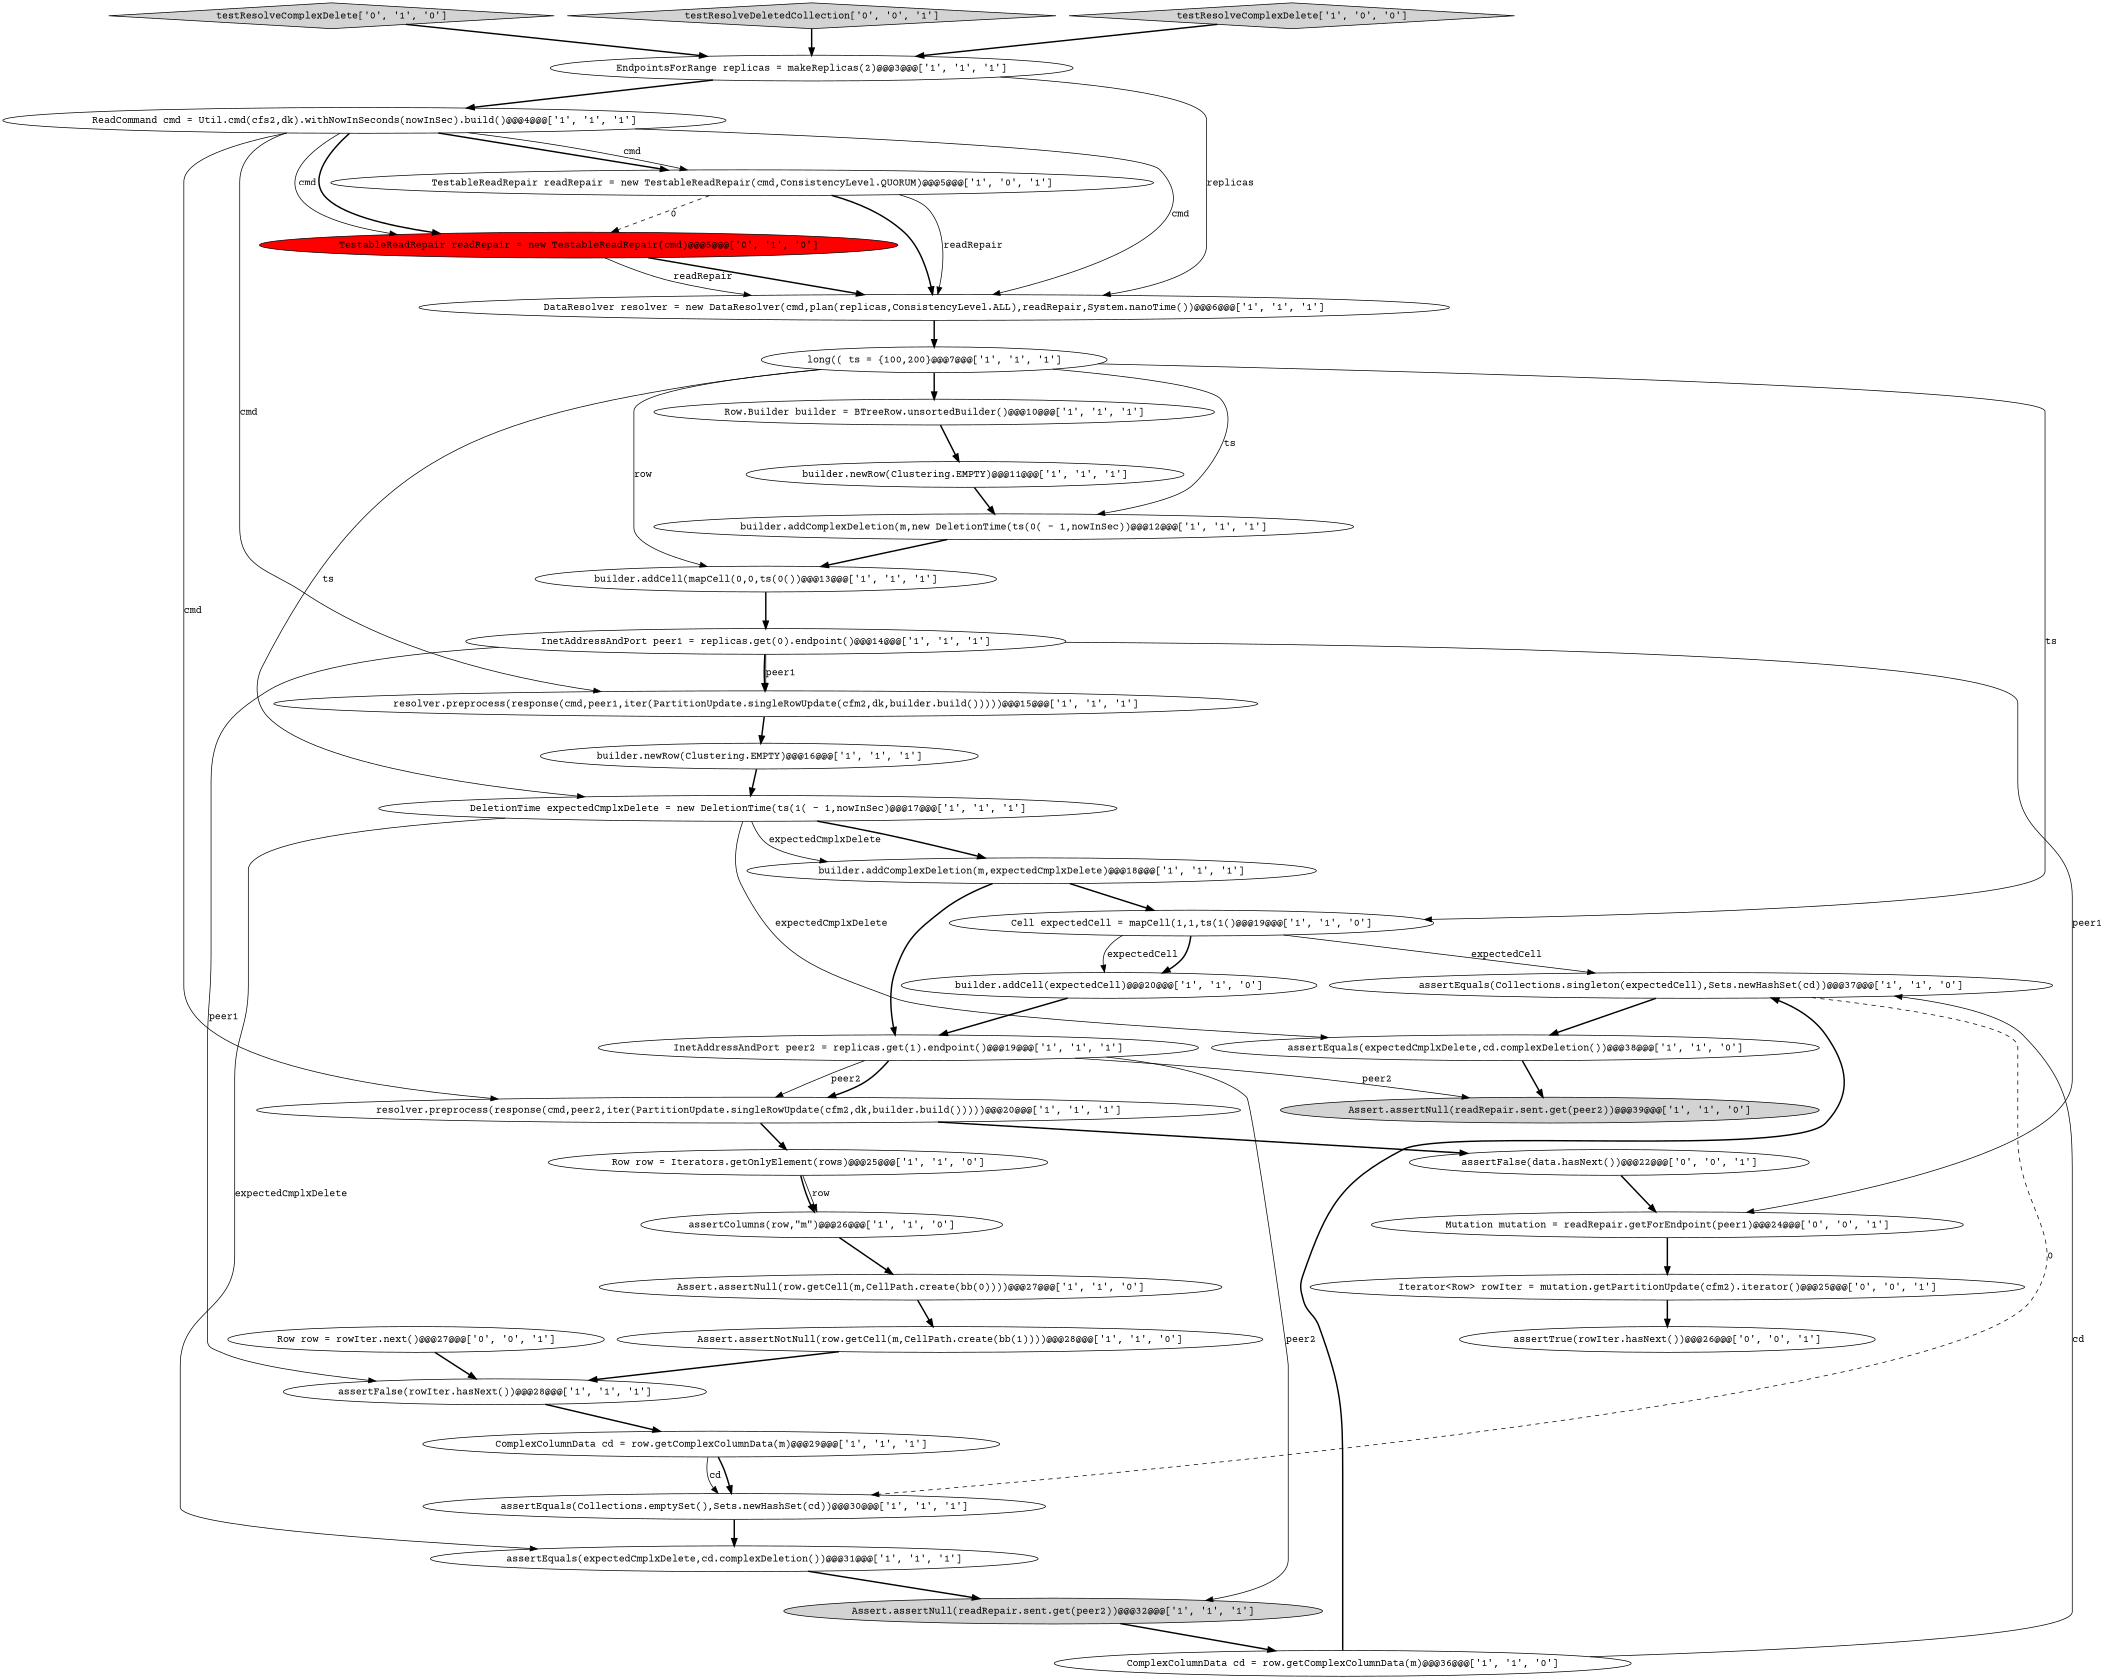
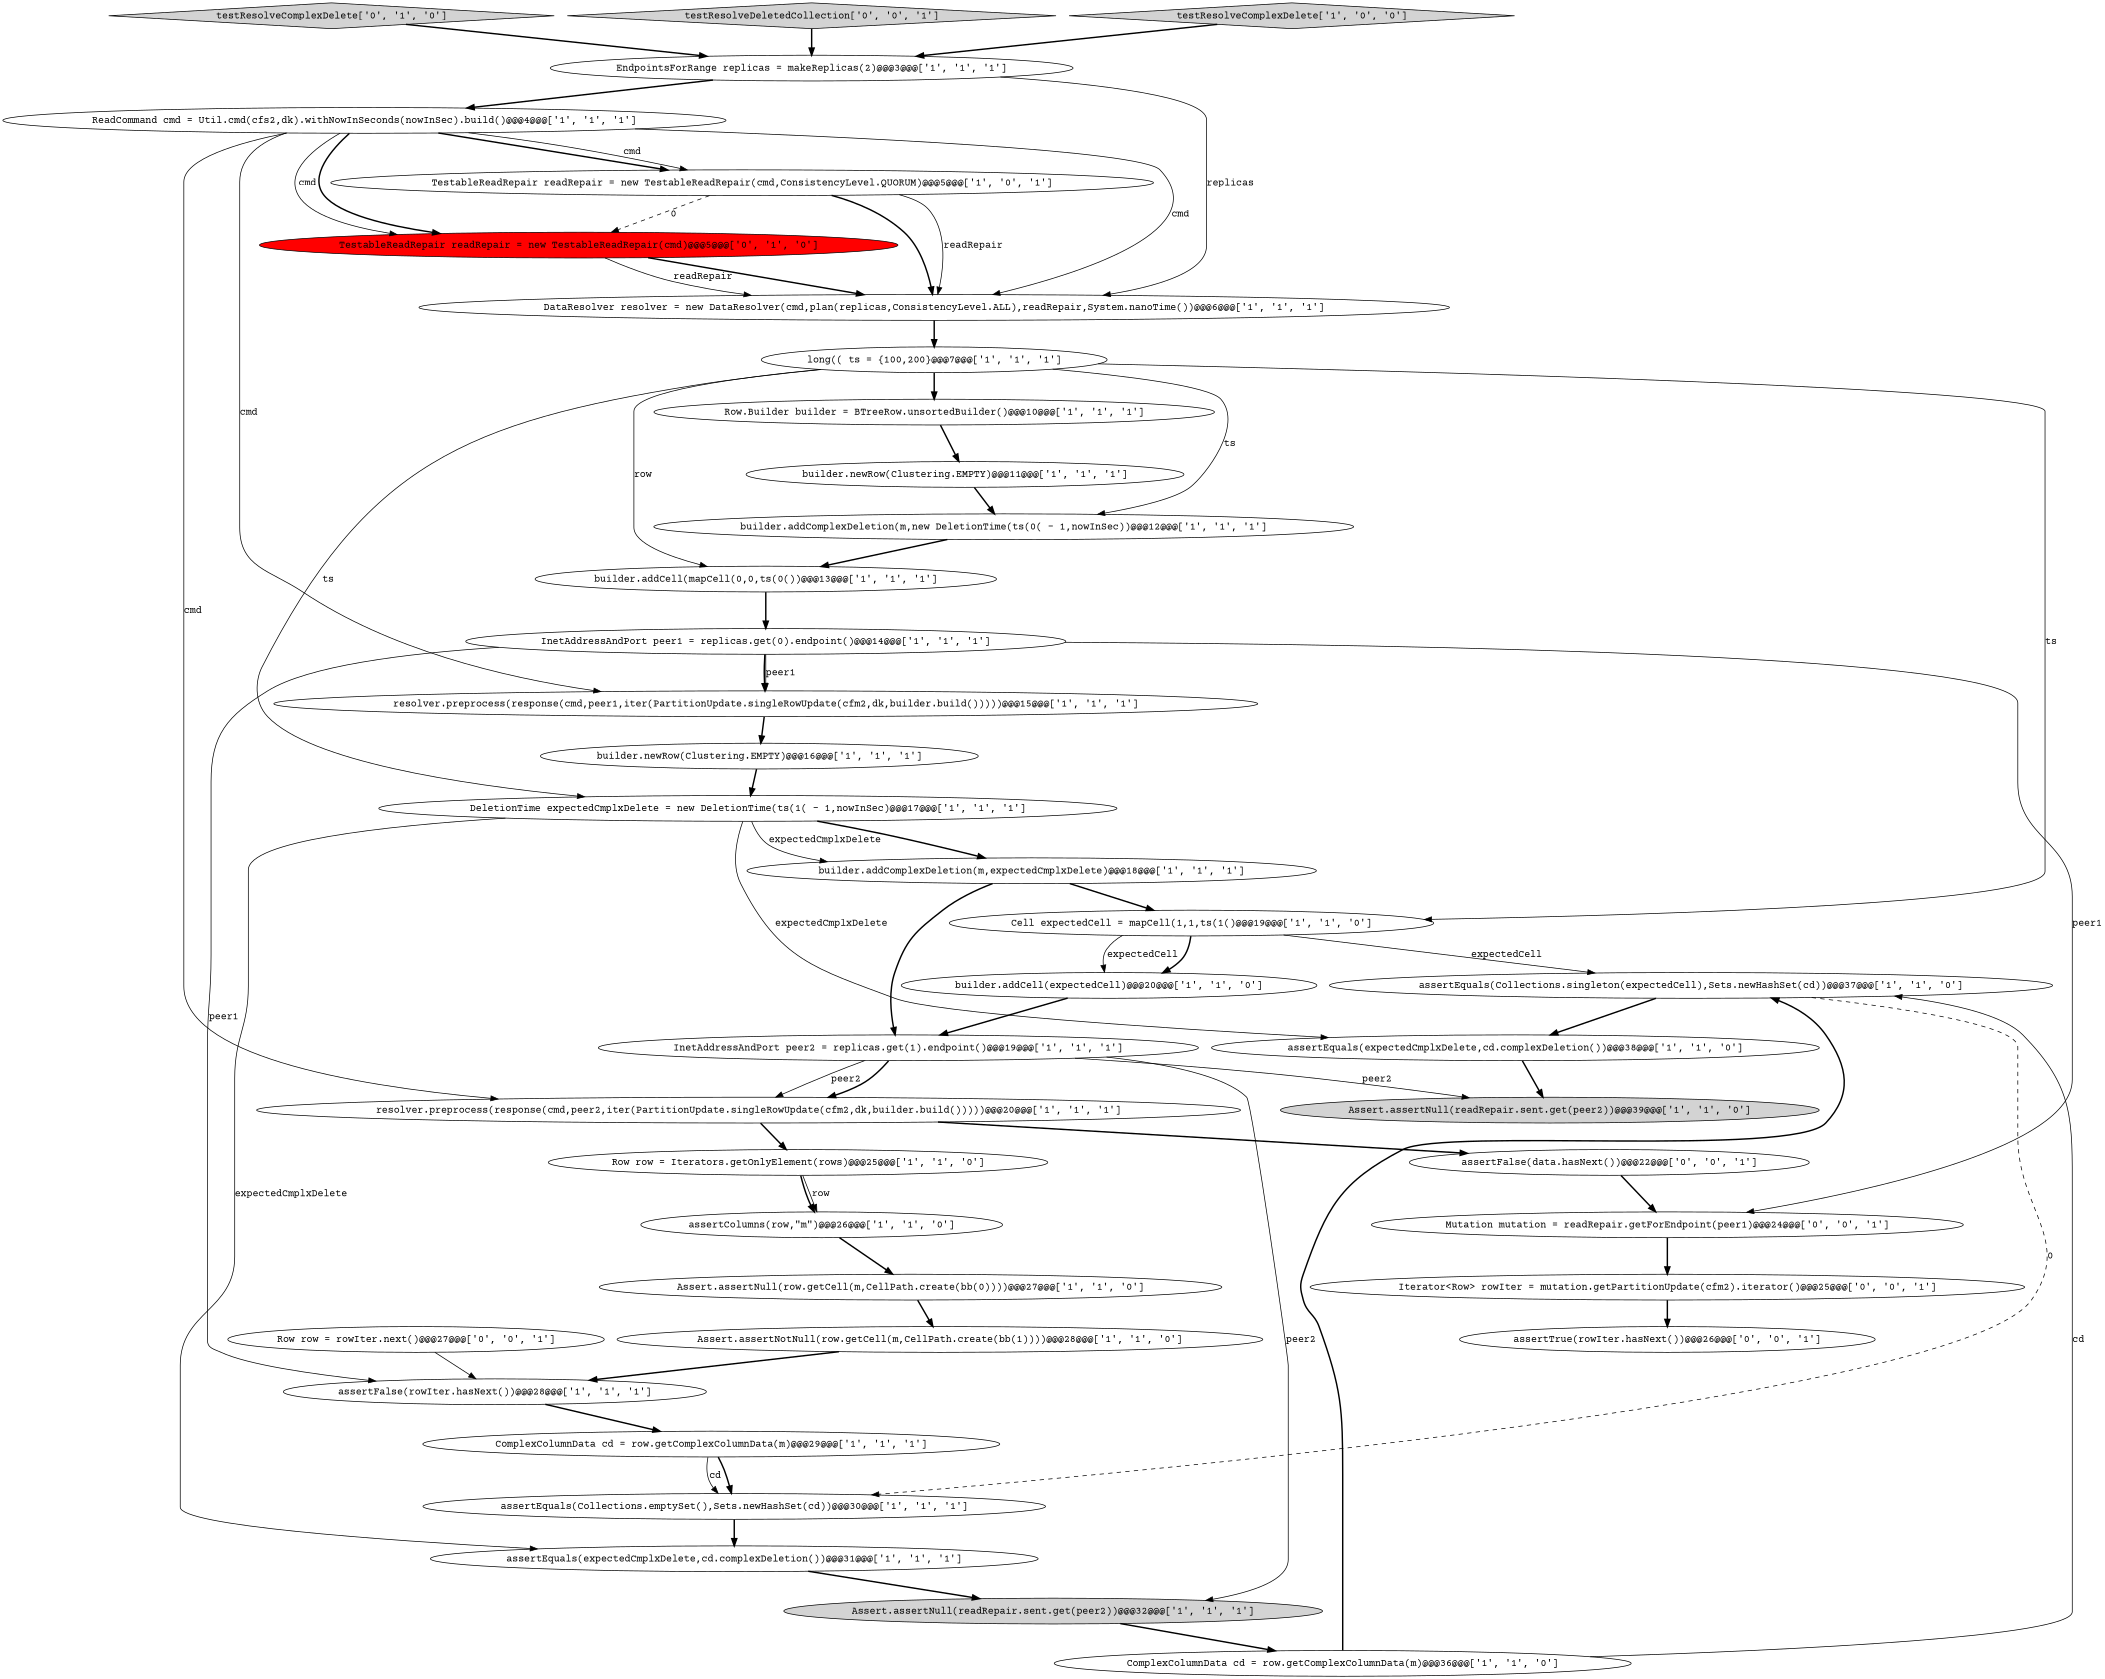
  digraph {
    fontname="Courier Prime"
    node [fillcolor=white fontname="Courier Prime" shape=ellipse style=filled]
    edge [fontname="Courier Prime" style=bold]
    n1 [label="builder.addComplexDeletion(m,expectedCmplxDelete)@@@18@@@['1', '1', '1']"]
    n2 [label="Cell expectedCell = mapCell(1,1,ts(1()@@@19@@@['1', '1', '0']"]
    n3 [label="InetAddressAndPort peer2 = replicas.get(1).endpoint()@@@19@@@['1', '1', '1']"]
    n4 [label="assertEquals(Collections.singleton(expectedCell),Sets.newHashSet(cd))@@@37@@@['1', '1', '0']"]
    n5 [label="builder.addCell(expectedCell)@@@20@@@['1', '1', '0']"]
    n6 [fillcolor=lightgray label="Assert.assertNull(readRepair.sent.get(peer2))@@@39@@@['1', '1', '0']"]
    n7 [label="resolver.preprocess(response(cmd,peer2,iter(PartitionUpdate.singleRowUpdate(cfm2,dk,builder.build()))))@@@20@@@['1', '1', '1']"]
    n8 [fillcolor=lightgray label="Assert.assertNull(readRepair.sent.get(peer2))@@@32@@@['1', '1', '1']"]
    n9 [label="assertFalse(rowIter.hasNext())@@@28@@@['1', '1', '1']"]
    n10 [label="ComplexColumnData cd = row.getComplexColumnData(m)@@@29@@@['1', '1', '1']"]
    n11 [label="assertEquals(Collections.emptySet(),Sets.newHashSet(cd))@@@30@@@['1', '1', '1']"]
    n12 [label="assertEquals(expectedCmplxDelete,cd.complexDeletion())@@@38@@@['1', '1', '0']"]
    n13 [label="Row row = Iterators.getOnlyElement(rows)@@@25@@@['1', '1', '0']"]
    n14 [label="assertColumns(row,\"m\")@@@26@@@['1', '1', '0']"]
    n15 [label="Assert.assertNull(row.getCell(m,CellPath.create(bb(0))))@@@27@@@['1', '1', '0']"]
    n16 [label="builder.addCell(mapCell(0,0,ts(0())@@@13@@@['1', '1', '1']"]
    n17 [label="InetAddressAndPort peer1 = replicas.get(0).endpoint()@@@14@@@['1', '1', '1']"]
    n18 [label="Mutation mutation = readRepair.getForEndpoint(peer1)@@@24@@@['0', '0', '1']"]
    n19 [label="resolver.preprocess(response(cmd,peer1,iter(PartitionUpdate.singleRowUpdate(cfm2,dk,builder.build()))))@@@15@@@['1', '1', '1']"]
    n20 [label="Assert.assertNotNull(row.getCell(m,CellPath.create(bb(1))))@@@28@@@['1', '1', '0']"]
    n21 [label="assertEquals(expectedCmplxDelete,cd.complexDeletion())@@@31@@@['1', '1', '1']"]
    n22 [label="DataResolver resolver = new DataResolver(cmd,plan(replicas,ConsistencyLevel.ALL),readRepair,System.nanoTime())@@@6@@@['1', '1', '1']"]
    n23 [label="long(( ts = {100,200}@@@7@@@['1', '1', '1']"]
    n24 [label="DeletionTime expectedCmplxDelete = new DeletionTime(ts(1( - 1,nowInSec)@@@17@@@['1', '1', '1']"]
    n25 [label="builder.addComplexDeletion(m,new DeletionTime(ts(0( - 1,nowInSec))@@@12@@@['1', '1', '1']"]
    n26 [label="Row.Builder builder = BTreeRow.unsortedBuilder()@@@10@@@['1', '1', '1']"]
    n27 [label="builder.newRow(Clustering.EMPTY)@@@16@@@['1', '1', '1']"]
    n28 [label="assertFalse(data.hasNext())@@@22@@@['0', '0', '1']"]
    n29 [label="Iterator<Row> rowIter = mutation.getPartitionUpdate(cfm2).iterator()@@@25@@@['0', '0', '1']"]
    n30 [label="assertTrue(rowIter.hasNext())@@@26@@@['0', '0', '1']"]
    n31 [fillcolor=lightgray label="testResolveComplexDelete['0', '1', '0']" shape=diamond]
    n32 [label="EndpointsForRange replicas = makeReplicas(2)@@@3@@@['1', '1', '1']"]
    n33 [label="ReadCommand cmd = Util.cmd(cfs2,dk).withNowInSeconds(nowInSec).build()@@@4@@@['1', '1', '1']"]
    n34 [fillcolor=lightgray label="testResolveDeletedCollection['0', '0', '1']" shape=diamond]
    n35 [label="ComplexColumnData cd = row.getComplexColumnData(m)@@@36@@@['1', '1', '0']"]
    n36 [label="Row row = rowIter.next()@@@27@@@['0', '0', '1']"]
    n37 [fillcolor=red label="TestableReadRepair readRepair = new TestableReadRepair(cmd)@@@5@@@['0', '1', '0']"]
    n38 [label="TestableReadRepair readRepair = new TestableReadRepair(cmd,ConsistencyLevel.QUORUM)@@@5@@@['1', '0', '1']"]
    n39 [label="builder.newRow(Clustering.EMPTY)@@@11@@@['1', '1', '1']"]
    n40 [fillcolor=lightgray label="testResolveComplexDelete['1', '0', '0']" shape=diamond]
    n1 -> n2
    n1 -> n3
    n2 -> n4 [label=expectedCell style=solid]
    n2 -> n5
    n2 -> n5 [label=expectedCell style=solid]
    n3 -> n6 [label=peer2 style=solid]
    n3 -> n7 [label=peer2 style=solid]
    n3 -> n7
    n3 -> n8 [label=peer2 style=solid]
    n4 -> n11 [label=0 style=dashed]
    n4 -> n12
    n5 -> n3
    n7 -> n13
    n7 -> n28
    n8 -> n35
    n9 -> n10
    n10 -> n11
    n10 -> n11 [label=cd style=solid]
    n11 -> n21
    n12 -> n6
    n13 -> n14
    n13 -> n14 [label=row style=solid]
    n14 -> n15
    n15 -> n20
    n16 -> n17
    n17 -> n9 [label=peer1 style=solid]
    n17 -> n18 [label=peer1 style=solid]
    n17 -> n19
    n17 -> n19 [label=peer1 style=solid]
    n18 -> n29
    n19 -> n27
    n20 -> n9
    n21 -> n8
    n22 -> n23
    n23 -> n2 [label=ts style=solid]
    n23 -> n16 [label=row style=solid]
    n23 -> n24 [label=ts style=solid]
    n23 -> n25 [label=ts style=solid]
    n23 -> n26
    n24 -> n1
    n24 -> n1 [label=expectedCmplxDelete style=solid]
    n24 -> n12 [label=expectedCmplxDelete style=solid]
    n24 -> n21 [label=expectedCmplxDelete style=solid]
    n25 -> n16
    n26 -> n39
    n27 -> n24
    n28 -> n18
    n29 -> n30
    n31 -> n32
    n32 -> n22 [label=replicas style=solid]
    n32 -> n33
    n33 -> n7 [label=cmd style=solid]
    n33 -> n19 [label=cmd style=solid]
    n33 -> n22 [label=cmd style=solid]
    n33 -> n37
    n33 -> n37 [label=cmd style=solid]
    n33 -> n38
    n33 -> n38 [label=cmd style=solid]
    n34 -> n32
    n35 -> n4 [label=cd style=solid]
    n35 -> n4
-   n36 -> n9
+   n36 -> n9 [style=solid]
    n37 -> n22
    n37 -> n22 [label=readRepair style=solid]
    n38 -> n22 [label=readRepair style=solid]
    n38 -> n22
    n38 -> n37 [label=0 style=dashed]
    n39 -> n25
    n40 -> n32
  }
